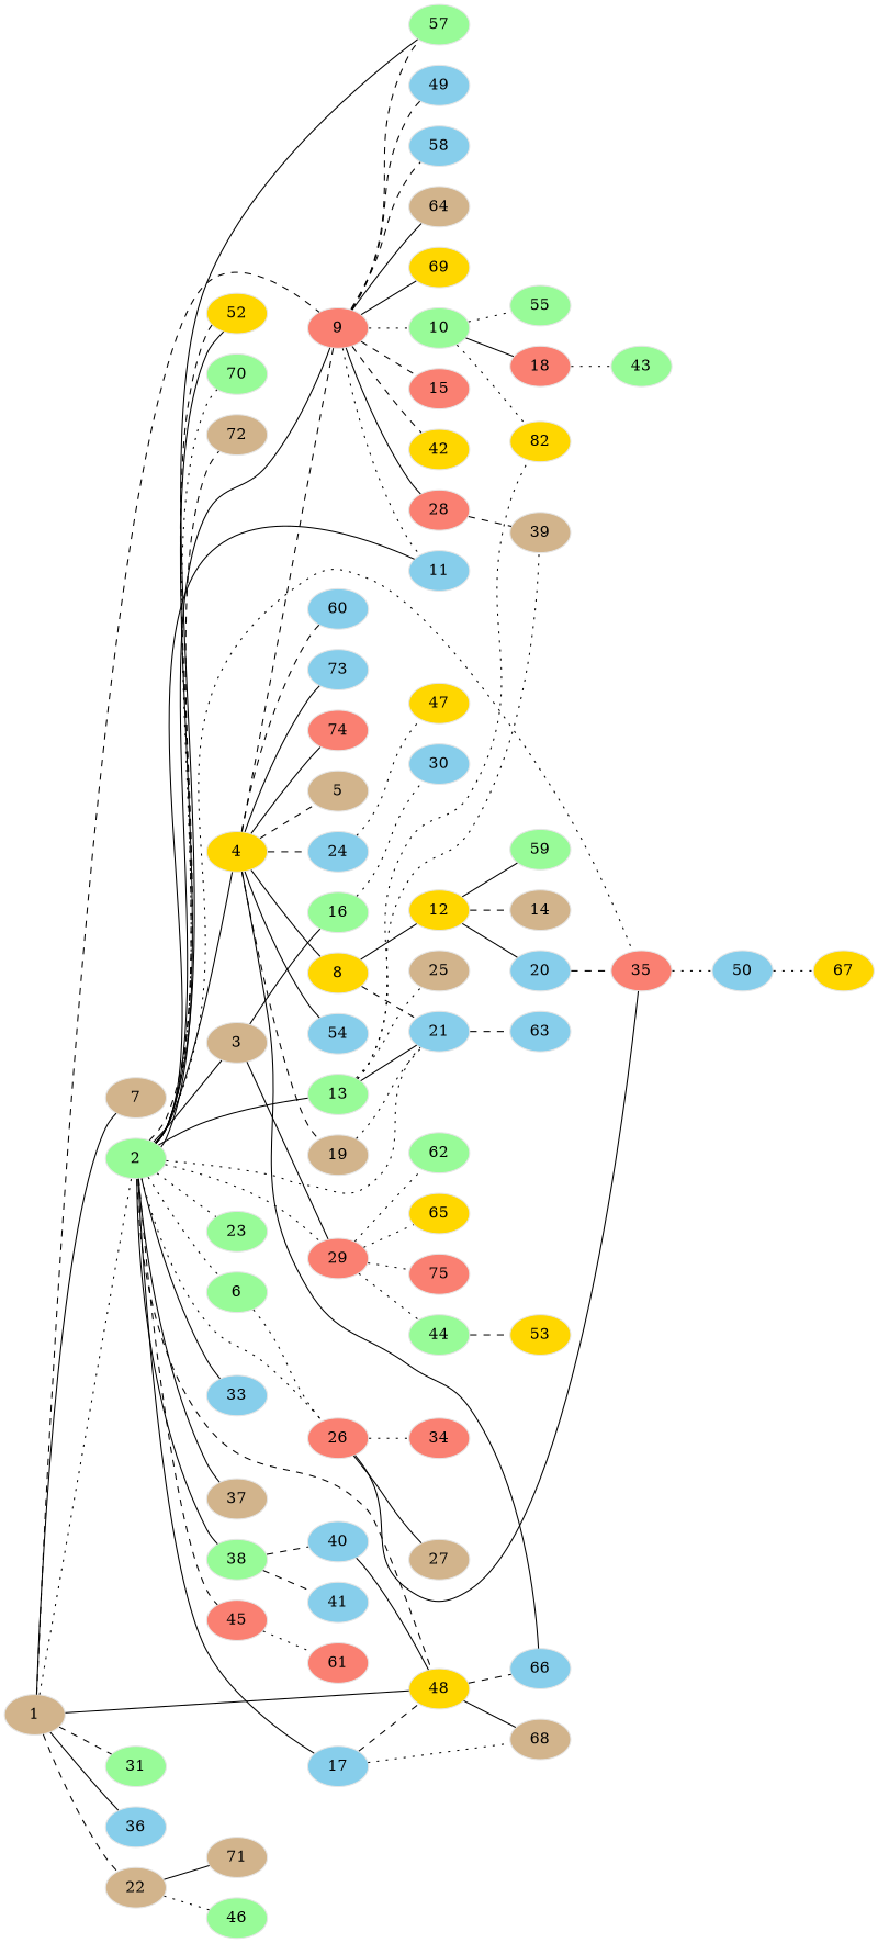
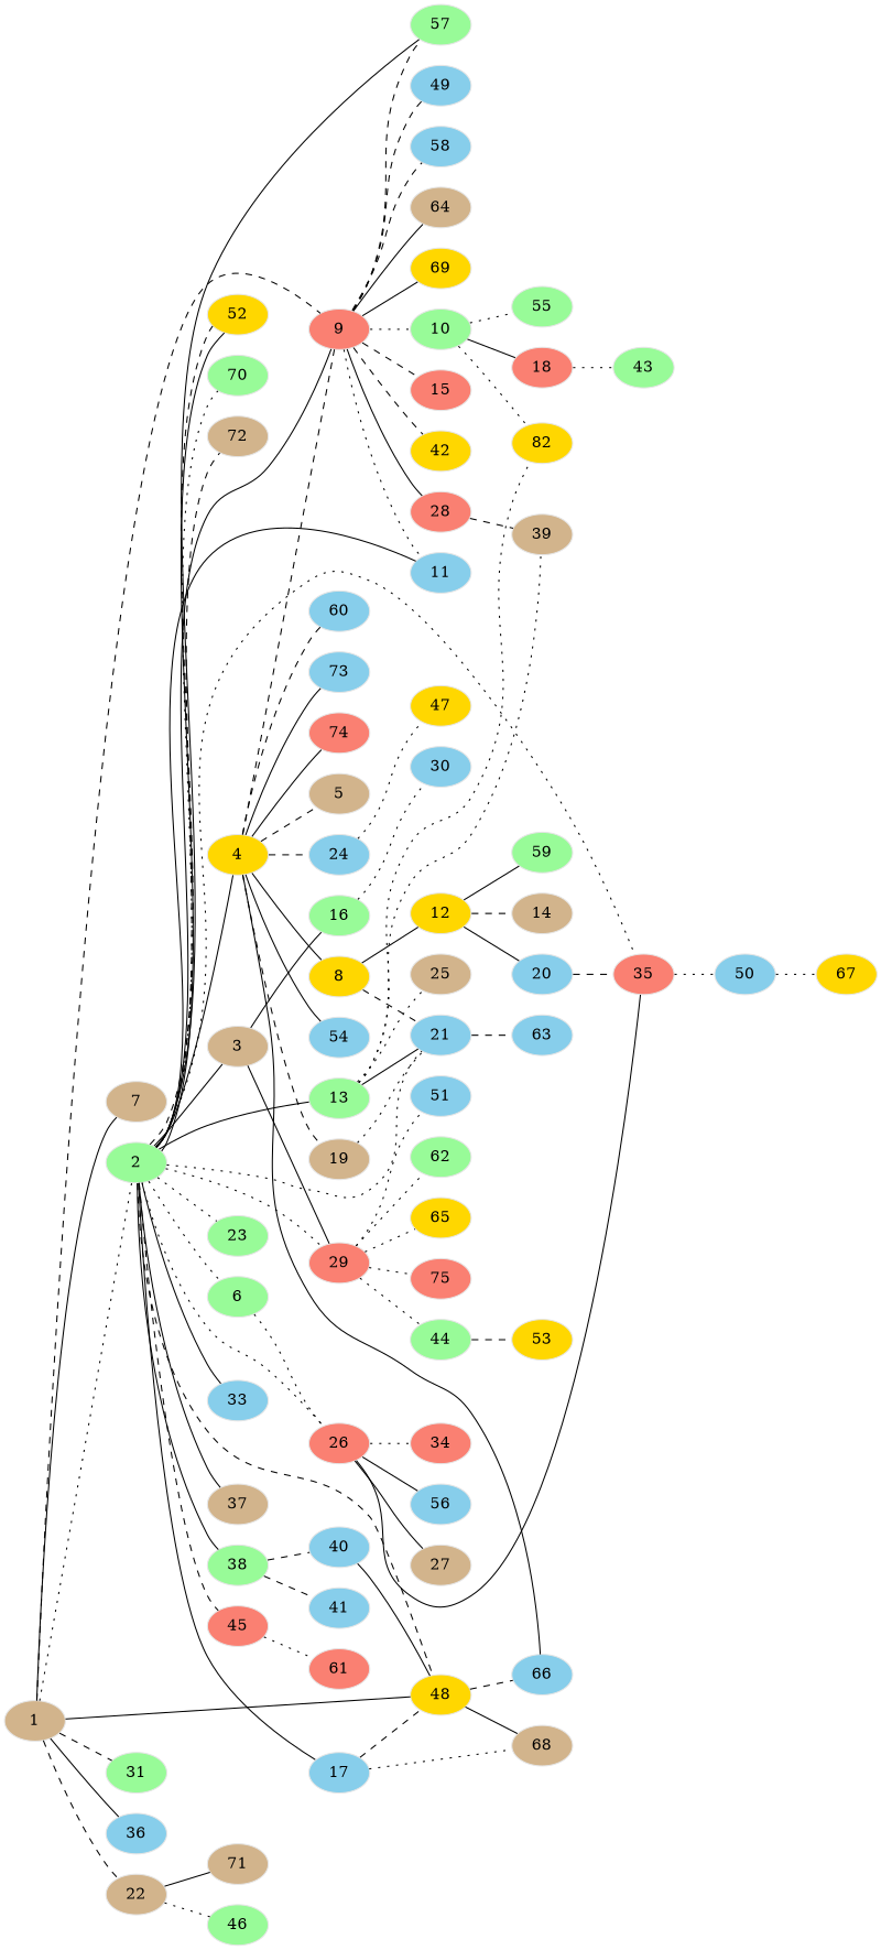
  graph {
    rankdir=LR
    node [color=gray90 fillcolor=skyblue style=filled]
    edge [style=solid]
    1 [fillcolor=tan]
    2 [fillcolor=palegreen]
    7 [fillcolor=tan]
    9 [fillcolor=salmon]
    22 [fillcolor=tan]
    31 [fillcolor=palegreen]
    36
    48 [fillcolor=gold]
    3 [fillcolor=tan]
    4 [fillcolor=gold]
    6 [fillcolor=palegreen]
    11
    13 [fillcolor=palegreen]
    17
    21
    23 [fillcolor=palegreen]
    26 [fillcolor=salmon]
    29 [fillcolor=salmon]
    33
    35 [fillcolor=salmon]
    37 [fillcolor=tan]
    38 [fillcolor=palegreen]
    45 [fillcolor=salmon]
    52 [fillcolor=gold]
    57 [fillcolor=palegreen]
    70 [fillcolor=palegreen]
    72 [fillcolor=tan]
    10 [fillcolor=palegreen]
    15 [fillcolor=salmon]
    28 [fillcolor=salmon]
    42 [fillcolor=gold]
    49
    58
    64 [fillcolor=tan]
    69 [fillcolor=gold]
    46 [fillcolor=palegreen]
    71 [fillcolor=tan]
    66
    68 [fillcolor=tan]
    16 [fillcolor=palegreen]
    5 [fillcolor=tan]
    8 [fillcolor=gold]
    19 [fillcolor=tan]
    24
    54
    60
    73
    74 [fillcolor=salmon]
    n49 [fillcolor=gold label=82]
    25 [fillcolor=tan]
    39 [fillcolor=tan]
    63
    27 [fillcolor=tan]
    34 [fillcolor=salmon]
+   56
    44 [fillcolor=palegreen]
+   51
    62 [fillcolor=palegreen]
    65 [fillcolor=gold]
    75 [fillcolor=salmon]
    50
    40
    41
    61 [fillcolor=salmon]
    30
    12 [fillcolor=gold]
    47 [fillcolor=gold]
    14 [fillcolor=tan]
    20
    59 [fillcolor=palegreen]
    18 [fillcolor=salmon]
    55 [fillcolor=palegreen]
    43 [fillcolor=palegreen]
    53 [fillcolor=gold]
    67 [fillcolor=gold]
    1 -- 2 [style=dotted]
    1 -- 7
    1 -- 9 [style=dashed]
    1 -- 22 [style=dashed]
    1 -- 31 [style=dashed]
    1 -- 36
    1 -- 48
    2 -- 9
    2 -- 48 [style=dashed]
    2 -- 3
    2 -- 4
    2 -- 6 [style=dotted]
    2 -- 11
    2 -- 13
    2 -- 17
    2 -- 21 [style=dotted]
    2 -- 23 [style=dotted]
    2 -- 26 [style=dotted]
    2 -- 29 [style=dotted]
    2 -- 33
    2 -- 35 [style=dotted]
    2 -- 37
    2 -- 38
    2 -- 45 [style=dashed]
    2 -- 52
    2 -- 52 [style=dashed]
    2 -- 57
    2 -- 70 [style=dotted]
    2 -- 72 [style=dashed]
    9 -- 11 [style=dotted]
    9 -- 57 [style=dashed]
    9 -- 10 [style=dotted]
    9 -- 15 [style=dashed]
    9 -- 28
    9 -- 42 [style=dashed]
    9 -- 49 [style=dashed]
    9 -- 58 [style=dashed]
    9 -- 64
    9 -- 69
    22 -- 46 [style=dotted]
    22 -- 71
    48 -- 66 [style=dashed]
    48 -- 68
    3 -- 29
    3 -- 16
    4 -- 9 [style=dashed]
    4 -- 66
    4 -- 5 [style=dashed]
    4 -- 8
    4 -- 19 [style=dashed]
    4 -- 24 [style=dashed]
    4 -- 54
    4 -- 60 [style=dashed]
    4 -- 73
    4 -- 74
    6 -- 26 [style=dotted]
    13 -- 21
    13 -- n49 [style=dotted]
    13 -- 25 [style=dotted]
    13 -- 39 [style=dotted]
    17 -- 48 [style=dashed]
    17 -- 68 [style=dotted]
    21 -- 63 [style=dashed]
    26 -- 35
    26 -- 27
    26 -- 34 [style=dotted]
+   26 -- 56
    29 -- 44 [style=dotted]
+   29 -- 51 [style=dotted]
    29 -- 62 [style=dotted]
    29 -- 65 [style=dotted]
    29 -- 75 [style=dotted]
    35 -- 50 [style=dotted]
    38 -- 40 [style=dashed]
    38 -- 41 [style=dashed]
    45 -- 61 [style=dotted]
    10 -- n49 [style=dotted]
    10 -- 18
    10 -- 55 [style=dotted]
    28 -- 39 [style=dashed]
    16 -- 30 [style=dotted]
    8 -- 21 [style=dashed]
    8 -- 12
    19 -- 21 [style=dotted]
    24 -- 47 [style=dotted]
    44 -- 53 [style=dashed]
    50 -- 67 [style=dotted]
    40 -- 48
    12 -- 14 [style=dashed]
    12 -- 20
    12 -- 59
    20 -- 35 [style=dashed]
    18 -- 43 [style=dotted]
  }
